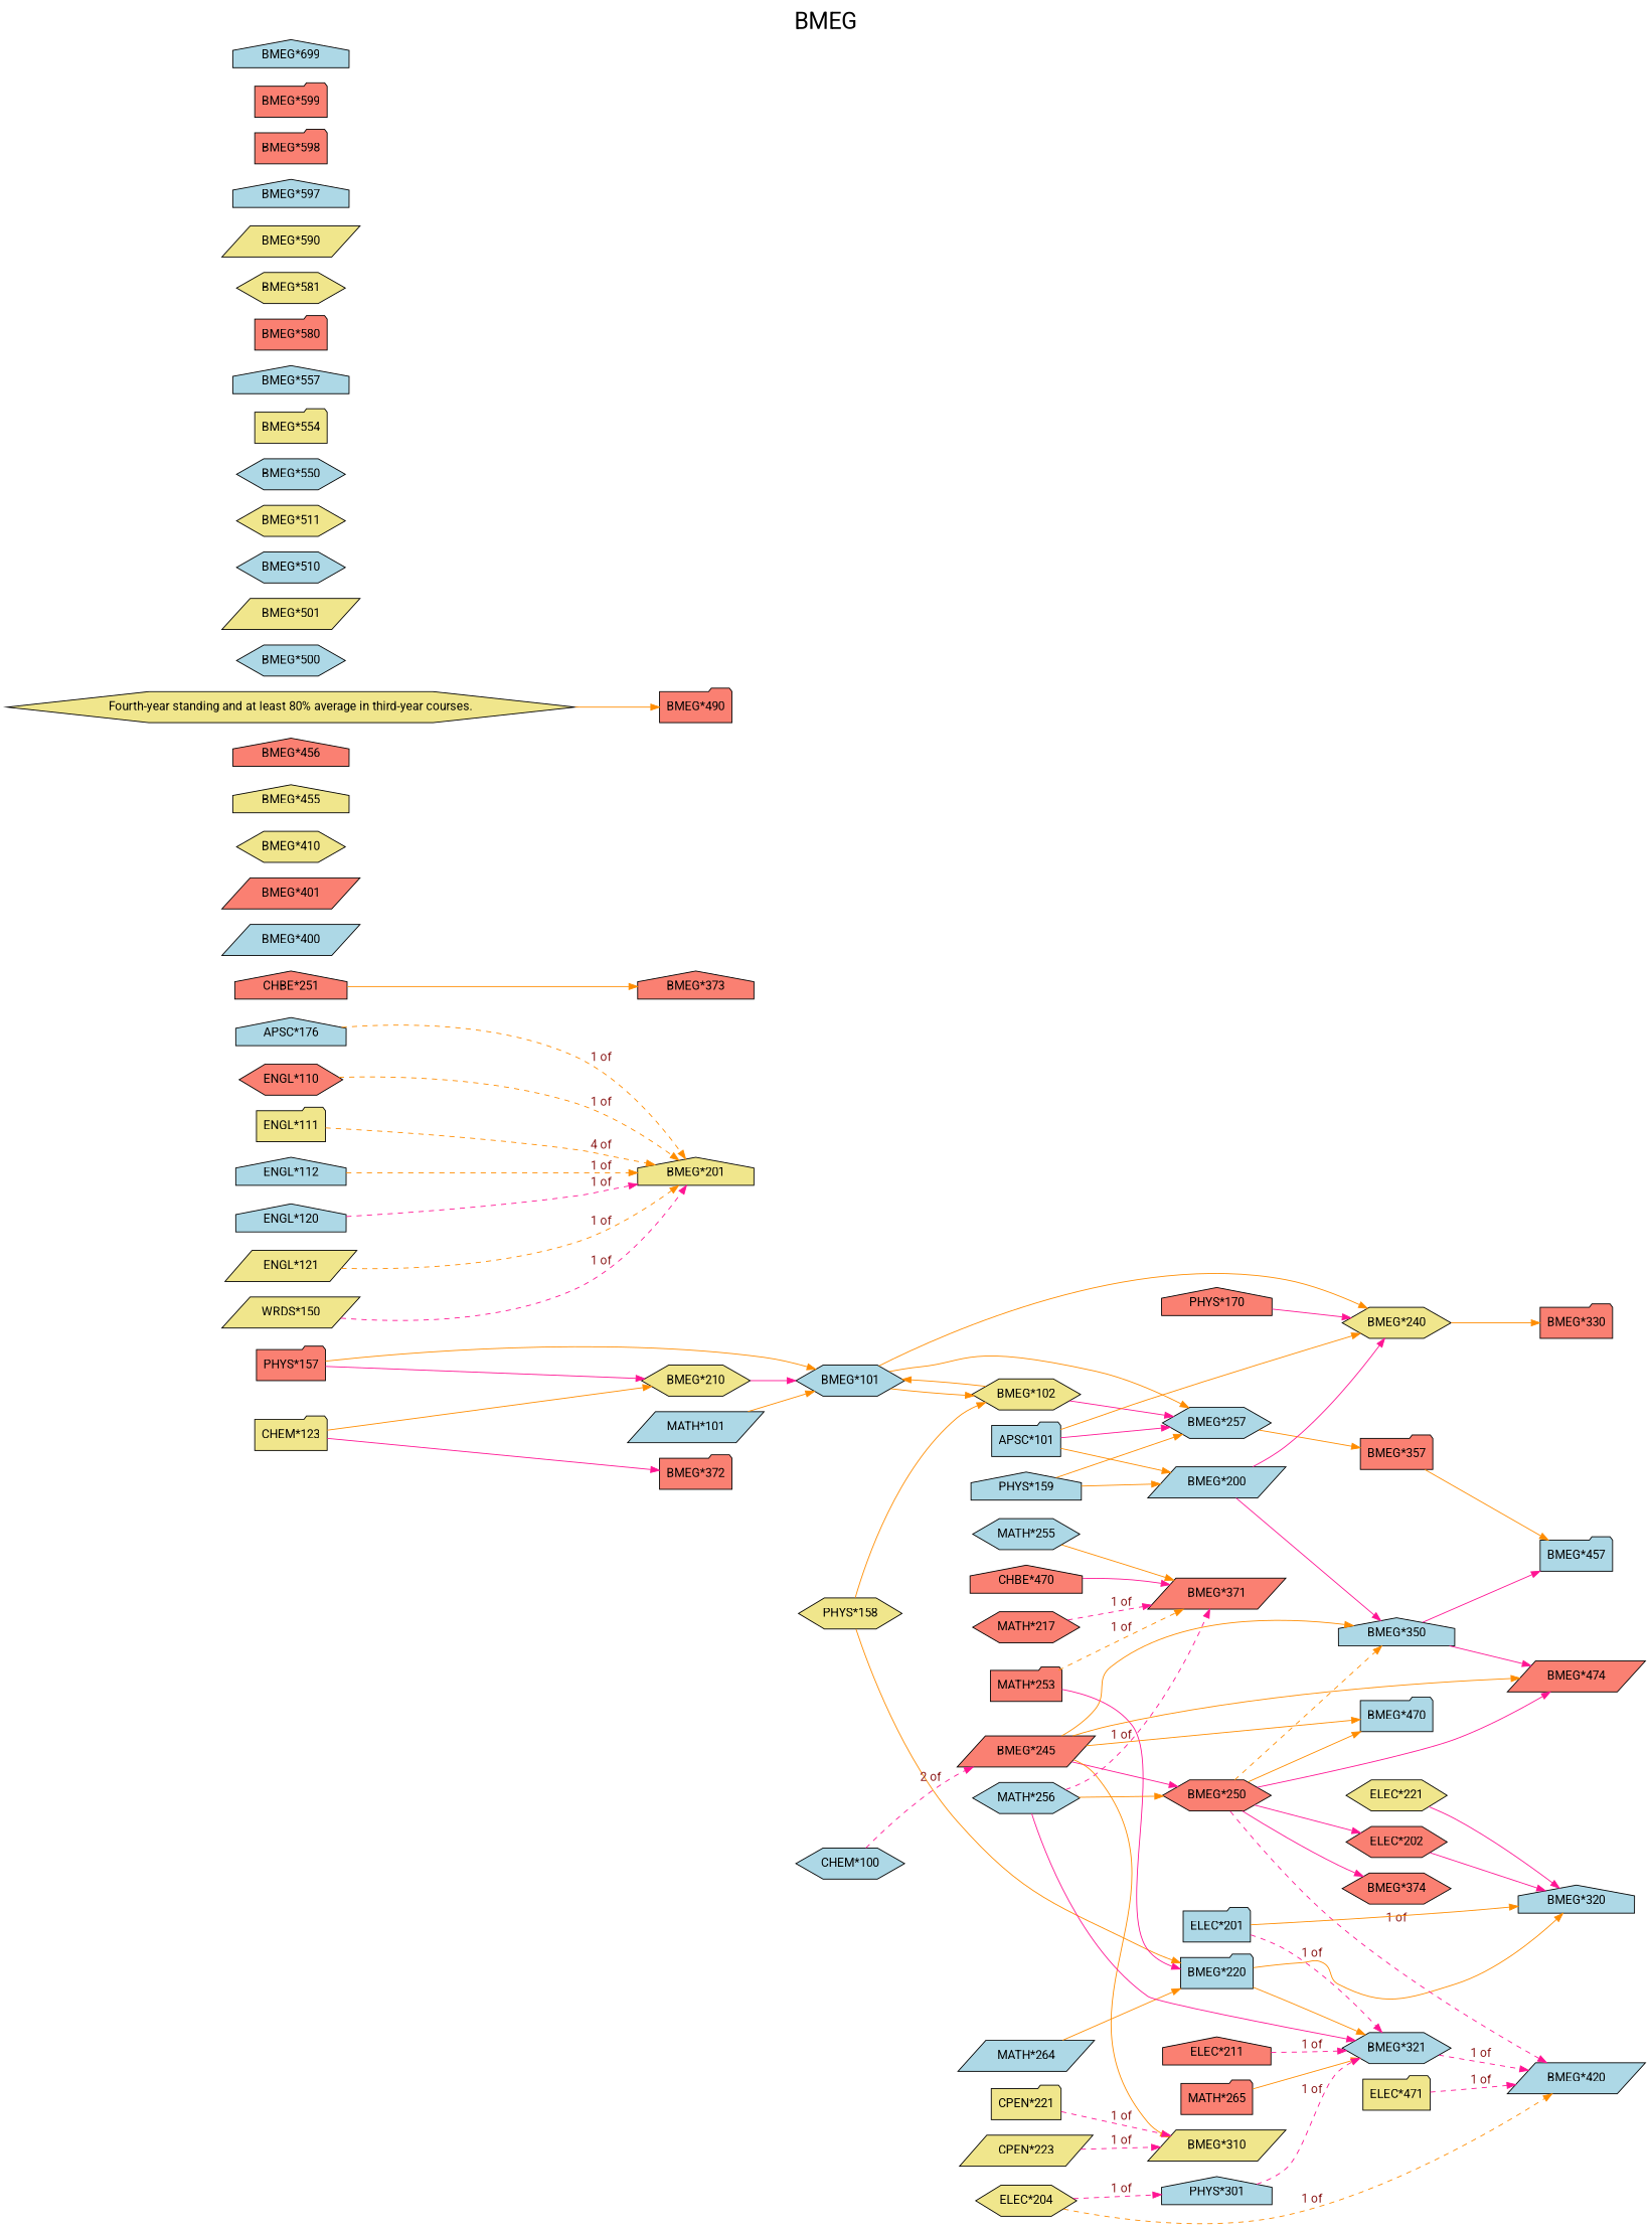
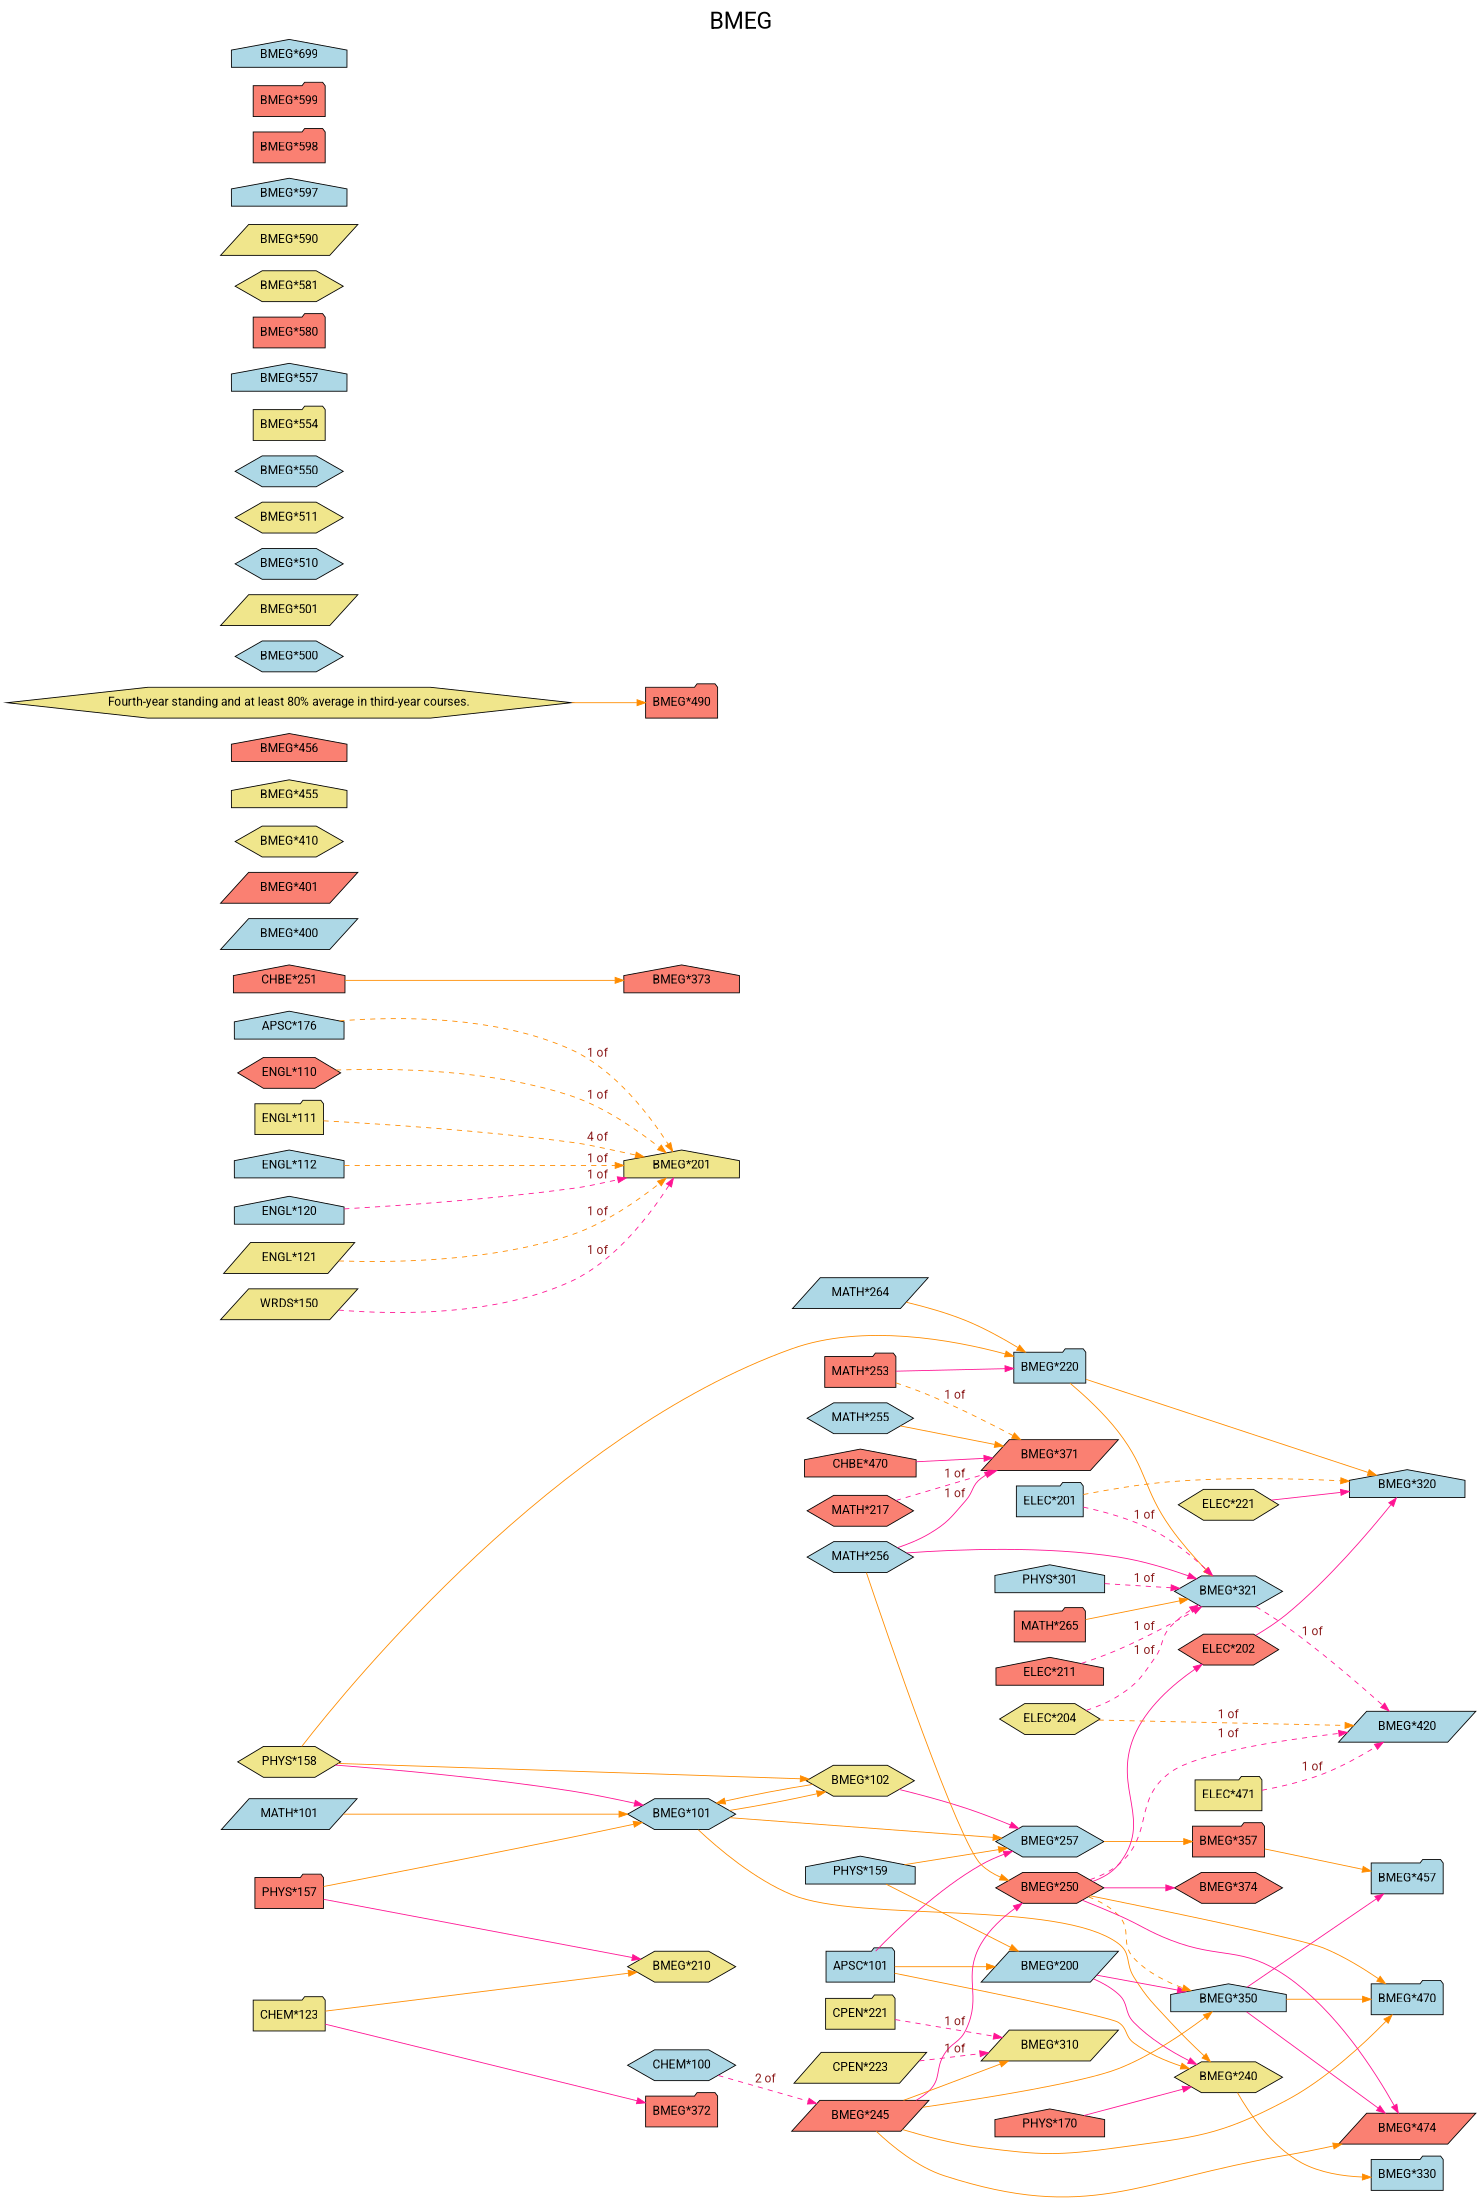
  digraph {
    fontname=Roboto
    fontsize=27
    label=BMEG
    labelloc=t
    rankdir=LR
    node [fillcolor=lightblue fontname=Roboto shape=hexagon style=filled]
    edge [color=darkorange fontname=Roboto]
    "PHYS*157" [fillcolor=salmon shape=folder]
    "BMEG*101"
    "BMEG*210" [fillcolor=khaki]
    "BMEG*102" [fillcolor=khaki]
    n5 [fillcolor=khaki label="BMEG*240"]
    "BMEG*257"
-   "BMEG*330" [fillcolor=salmon shape=folder]
+   "BMEG*330" [shape=folder]
    "BMEG*357" [fillcolor=salmon shape=folder]
    "PHYS*158" [fillcolor=khaki]
    "BMEG*220" [shape=folder]
    "BMEG*320" [shape=house]
    "BMEG*321"
    "MATH*101" [shape=parallelogram]
    "APSC*101" [shape=folder]
    "BMEG*200" [shape=parallelogram]
    "BMEG*350" [shape=house]
    "PHYS*159" [shape=house]
    "APSC*176" [shape=house]
    "BMEG*201" [fillcolor=khaki shape=house]
    "ENGL*110" [fillcolor=salmon]
    "ENGL*111" [fillcolor=khaki shape=folder]
    "ENGL*112" [shape=house]
    "ENGL*120" [shape=house]
    "ENGL*121" [fillcolor=khaki shape=parallelogram]
    "WRDS*150" [fillcolor=khaki shape=parallelogram]
    "CHEM*123" [fillcolor=khaki shape=folder]
    "BMEG*372" [fillcolor=salmon shape=folder]
    "BMEG*420" [shape=parallelogram]
    "MATH*253" [fillcolor=salmon shape=folder]
    "BMEG*371" [fillcolor=salmon shape=parallelogram]
    "MATH*264" [shape=parallelogram]
    "PHYS*170" [fillcolor=salmon shape=house]
    "BMEG*245" [fillcolor=salmon shape=parallelogram]
    "CHEM*100"
    "BMEG*250" [fillcolor=salmon]
    "BMEG*310" [fillcolor=khaki shape=parallelogram]
    "BMEG*470" [shape=folder]
    "BMEG*474" [fillcolor=salmon shape=parallelogram]
    "BMEG*374" [fillcolor=salmon]
    "ELEC*202" [fillcolor=salmon]
    "BMEG*457" [shape=folder]
    "MATH*256"
    "CPEN*221" [fillcolor=khaki shape=folder]
    "CPEN*223" [fillcolor=khaki shape=parallelogram]
    "ELEC*221" [fillcolor=khaki]
    "ELEC*201" [shape=folder]
    "MATH*265" [fillcolor=salmon shape=folder]
    "ELEC*211" [fillcolor=salmon shape=house]
    "PHYS*301" [shape=house]
    "ELEC*204" [fillcolor=khaki]
    "MATH*217" [fillcolor=salmon]
    "MATH*255"
    "CHBE*470" [fillcolor=salmon shape=house]
    "CHBE*251" [fillcolor=salmon shape=house]
    "BMEG*373" [fillcolor=salmon shape=house]
    "BMEG*400" [shape=parallelogram]
    "BMEG*401" [fillcolor=salmon shape=parallelogram]
    "BMEG*410" [fillcolor=khaki]
    "ELEC*471" [fillcolor=khaki shape=folder]
    "BMEG*455" [fillcolor=khaki shape=house]
    "BMEG*456" [fillcolor=salmon shape=house]
    "Fourth-year standing and at least 80% average in third-year courses." [fillcolor=khaki]
    "BMEG*490" [fillcolor=salmon shape=folder]
    "BMEG*500"
    "BMEG*501" [fillcolor=khaki shape=parallelogram]
    "BMEG*510"
    "BMEG*511" [fillcolor=khaki]
    "BMEG*550"
    "BMEG*554" [fillcolor=khaki shape=folder]
    "BMEG*557" [shape=house]
    "BMEG*580" [fillcolor=salmon shape=folder]
    "BMEG*581" [fillcolor=khaki]
    "BMEG*590" [fillcolor=khaki shape=parallelogram]
    "BMEG*597" [shape=house]
    "BMEG*598" [fillcolor=salmon shape=folder]
    "BMEG*599" [fillcolor=salmon shape=folder]
    "BMEG*699" [shape=house]
    "PHYS*157" -> "BMEG*101"
    "PHYS*157" -> "BMEG*210" [color=deeppink style=solid]
    "BMEG*101" -> "BMEG*102"
    "BMEG*101" -> n5
    "BMEG*101" -> "BMEG*257"
    "BMEG*102" -> "BMEG*101"
    "BMEG*102" -> "BMEG*257" [color=deeppink]
    n5 -> "BMEG*330" [style=solid]
    "BMEG*257" -> "BMEG*357" [style=solid]
    "BMEG*357" -> "BMEG*457"
-   "BMEG*210" -> "BMEG*101" [color=deeppink]
+   "PHYS*158" -> "BMEG*101" [color=deeppink]
    "PHYS*158" -> "BMEG*102"
    "PHYS*158" -> "BMEG*220"
    "BMEG*220" -> "BMEG*320" [style=solid]
    "BMEG*220" -> "BMEG*321"
    "BMEG*321" -> "BMEG*420" [color=deeppink fontcolor=firebrick4 label="1 of" style=dashed]
    "MATH*101" -> "BMEG*101"
    "APSC*101" -> n5
    "APSC*101" -> "BMEG*257" [color=deeppink]
    "APSC*101" -> "BMEG*200"
    "BMEG*200" -> n5 [color=deeppink]
    "BMEG*200" -> "BMEG*350" [color=deeppink]
+   "BMEG*350" -> "BMEG*470"
    "BMEG*350" -> "BMEG*474" [color=deeppink]
    "BMEG*350" -> "BMEG*457" [color=deeppink]
    "PHYS*159" -> "BMEG*257"
    "PHYS*159" -> "BMEG*200"
    "APSC*176" -> "BMEG*201" [fontcolor=firebrick4 label="1 of" style=dashed]
    "ENGL*110" -> "BMEG*201" [fontcolor=firebrick4 label="1 of" style=dashed]
    "ENGL*111" -> "BMEG*201" [fontcolor=firebrick4 label="4 of" style=dashed]
    "ENGL*112" -> "BMEG*201" [fontcolor=firebrick4 label="1 of" style=dashed]
    "ENGL*120" -> "BMEG*201" [color=deeppink fontcolor=firebrick4 label="1 of" style=dashed]
    "ENGL*121" -> "BMEG*201" [fontcolor=firebrick4 label="1 of" style=dashed]
    "WRDS*150" -> "BMEG*201" [color=deeppink fontcolor=firebrick4 label="1 of" style=dashed]
    "CHEM*123" -> "BMEG*210" [style=solid]
    "CHEM*123" -> "BMEG*372" [color=deeppink]
    "MATH*253" -> "BMEG*220" [color=deeppink]
    "MATH*253" -> "BMEG*371" [fontcolor=firebrick4 label="1 of" style=dashed]
    "MATH*264" -> "BMEG*220"
    "PHYS*170" -> n5 [color=deeppink]
    "BMEG*245" -> "BMEG*350"
    "BMEG*245" -> "BMEG*250" [color=deeppink]
    "BMEG*245" -> "BMEG*310" [style=solid]
    "BMEG*245" -> "BMEG*470"
    "BMEG*245" -> "BMEG*474"
    "CHEM*100" -> "BMEG*245" [color=deeppink fontcolor=firebrick4 label="2 of" style=dashed]
    "BMEG*250" -> "BMEG*350" [style=dashed]
    "BMEG*250" -> "BMEG*420" [color=deeppink fontcolor=firebrick4 label="1 of" style=dashed]
    "BMEG*250" -> "BMEG*470"
    "BMEG*250" -> "BMEG*474" [color=deeppink]
    "BMEG*250" -> "BMEG*374" [color=deeppink style=solid]
    "BMEG*250" -> "ELEC*202" [color=deeppink]
    "ELEC*202" -> "BMEG*320" [color=deeppink]
    "MATH*256" -> "BMEG*321" [color=deeppink style=solid]
-   "MATH*256" -> "BMEG*371" [color=deeppink fontcolor=firebrick4 label="1 of" style=dashed]
+   "MATH*256" -> "BMEG*371" [color=deeppink fontcolor=firebrick4 label="1 of" style=solid]
    "MATH*256" -> "BMEG*250"
    "CPEN*221" -> "BMEG*310" [color=deeppink fontcolor=firebrick4 label="1 of" style=dashed]
    "CPEN*223" -> "BMEG*310" [color=deeppink fontcolor=firebrick4 label="1 of" style=dashed]
    "ELEC*221" -> "BMEG*320" [color=deeppink]
-   "ELEC*201" -> "BMEG*320"
+   "ELEC*201" -> "BMEG*320" [style=dashed]
    "ELEC*201" -> "BMEG*321" [color=deeppink fontcolor=firebrick4 label="1 of" style=dashed]
    "MATH*265" -> "BMEG*321"
    "ELEC*211" -> "BMEG*321" [color=deeppink fontcolor=firebrick4 label="1 of" style=dashed]
    "PHYS*301" -> "BMEG*321" [color=deeppink fontcolor=firebrick4 label="1 of" style=dashed]
-   "ELEC*204" -> "PHYS*301" [color=deeppink fontcolor=firebrick4 label="1 of" style=dashed]
+   "ELEC*204" -> "BMEG*321" [color=deeppink fontcolor=firebrick4 label="1 of" style=dashed]
    "ELEC*204" -> "BMEG*420" [fontcolor=firebrick4 label="1 of" style=dashed]
    "MATH*217" -> "BMEG*371" [color=deeppink fontcolor=firebrick4 label="1 of" style=dashed]
    "MATH*255" -> "BMEG*371"
    "CHBE*470" -> "BMEG*371" [color=deeppink]
    "CHBE*251" -> "BMEG*373" [style=solid]
    "ELEC*471" -> "BMEG*420" [color=deeppink fontcolor=firebrick4 label="1 of" style=dashed]
    "Fourth-year standing and at least 80% average in third-year courses." -> "BMEG*490" [style=solid]
  }
